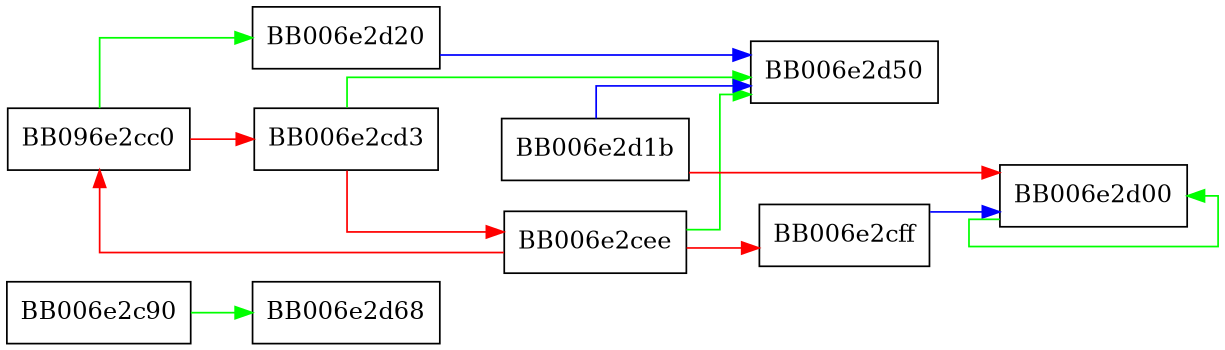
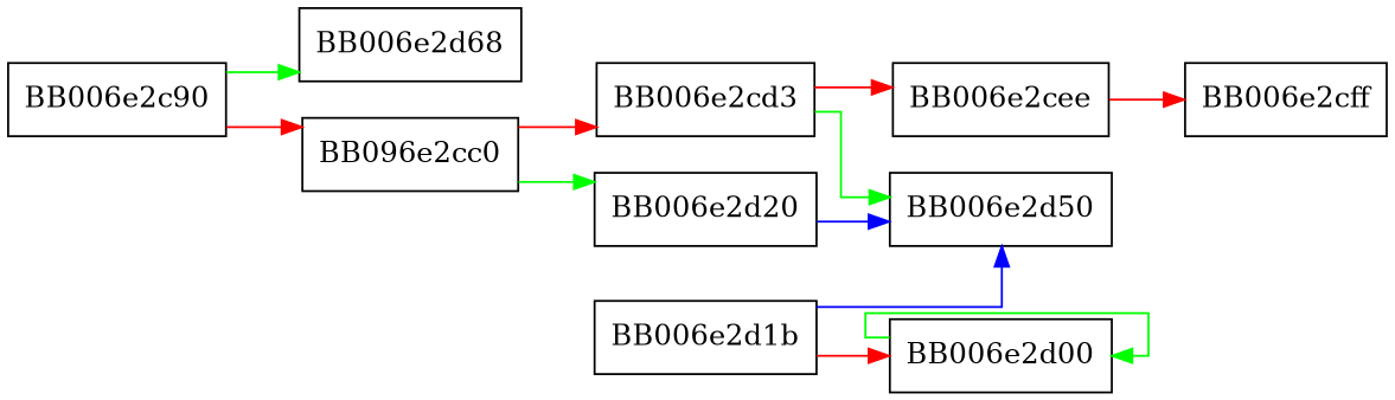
  digraph {
    rankdir=LR
    splines=ortho
    node [shape=box]
    edge [color=green]
    BB006e2c90
    BB006e2d68
    n3 [label=BB096e2cc0]
    BB006e2d20
    BB006e2cd3
    BB006e2d50
    BB006e2cee
    BB006e2cff
    BB006e2d00
    BB006e2d1b
    BB006e2c90 -> BB006e2d68
-   BB006e2cee -> n3 [color=red]
+   BB006e2c90 -> n3 [color=red]
    n3 -> BB006e2d20
    n3 -> BB006e2cd3 [color=red]
    BB006e2d20 -> BB006e2d50 [color=blue]
    BB006e2cd3 -> BB006e2d50
    BB006e2cd3 -> BB006e2cee [color=red]
-   BB006e2cee -> BB006e2d50
    BB006e2cee -> BB006e2cff [color=red]
-   BB006e2cff -> BB006e2d00 [color=blue]
    BB006e2d00 -> BB006e2d00
    BB006e2d1b -> BB006e2d50 [color=blue]
    BB006e2d1b -> BB006e2d00 [color=red]
  }
